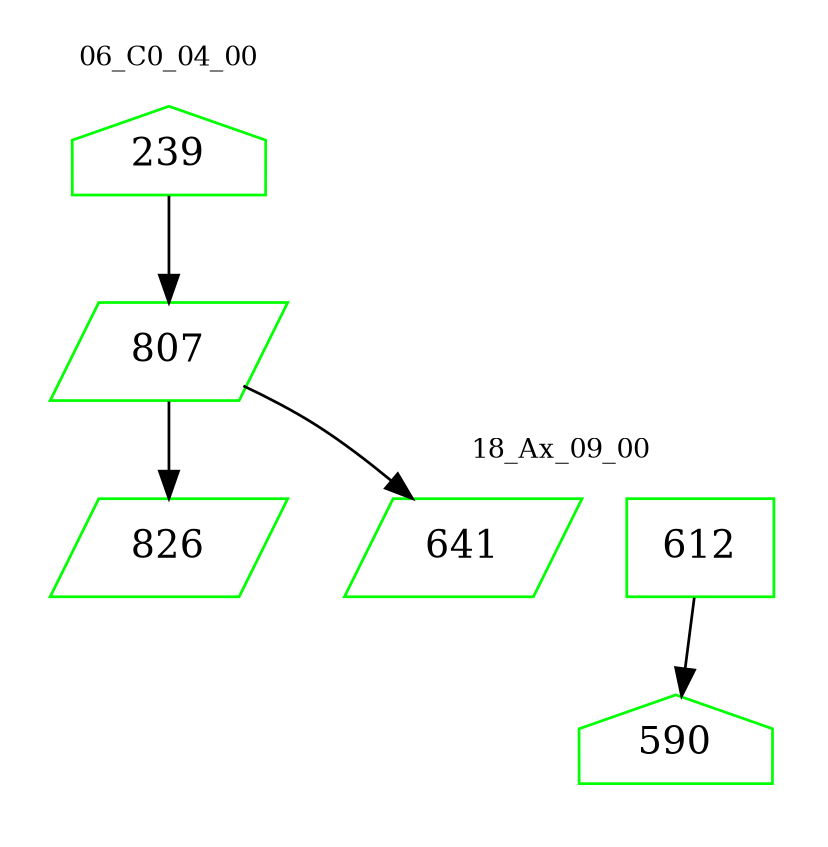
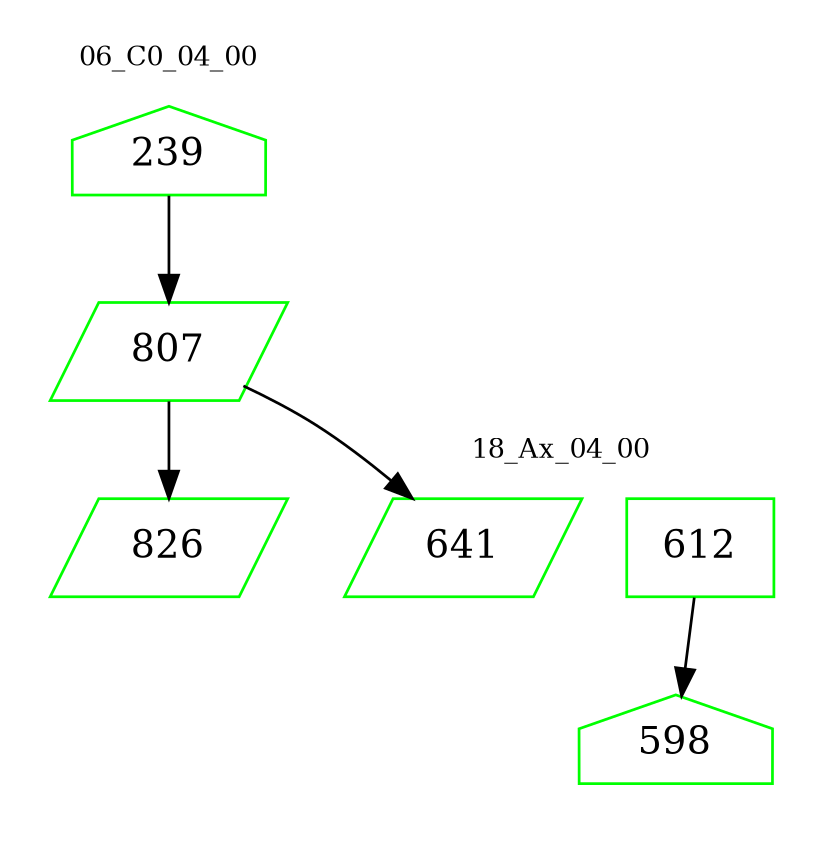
  digraph {
    node [color=green shape=parallelogram]
    edge [color=black]
    n1 [label=612 shape=box]
-   n2 [label=590 shape=house]
+   n2 [label=598 shape=house]
    n3 [label=641]
    n4 [label=239 shape=house]
    n5 [label=807]
    n6 [label=826]
    subgraph cluster_1 {
      color=white
      fontsize=10
-     label="18_Ax_09_00"
+     label="18_Ax_04_00"
      n1
      n2
      n3
    }
    subgraph cluster_2 {
      color=white
      fontsize=10
      label="06_C0_04_00"
      n4
      n5
      n6
    }
    n1 -> n2
    n4 -> n5
    n5 -> n3
    n5 -> n6
  }
